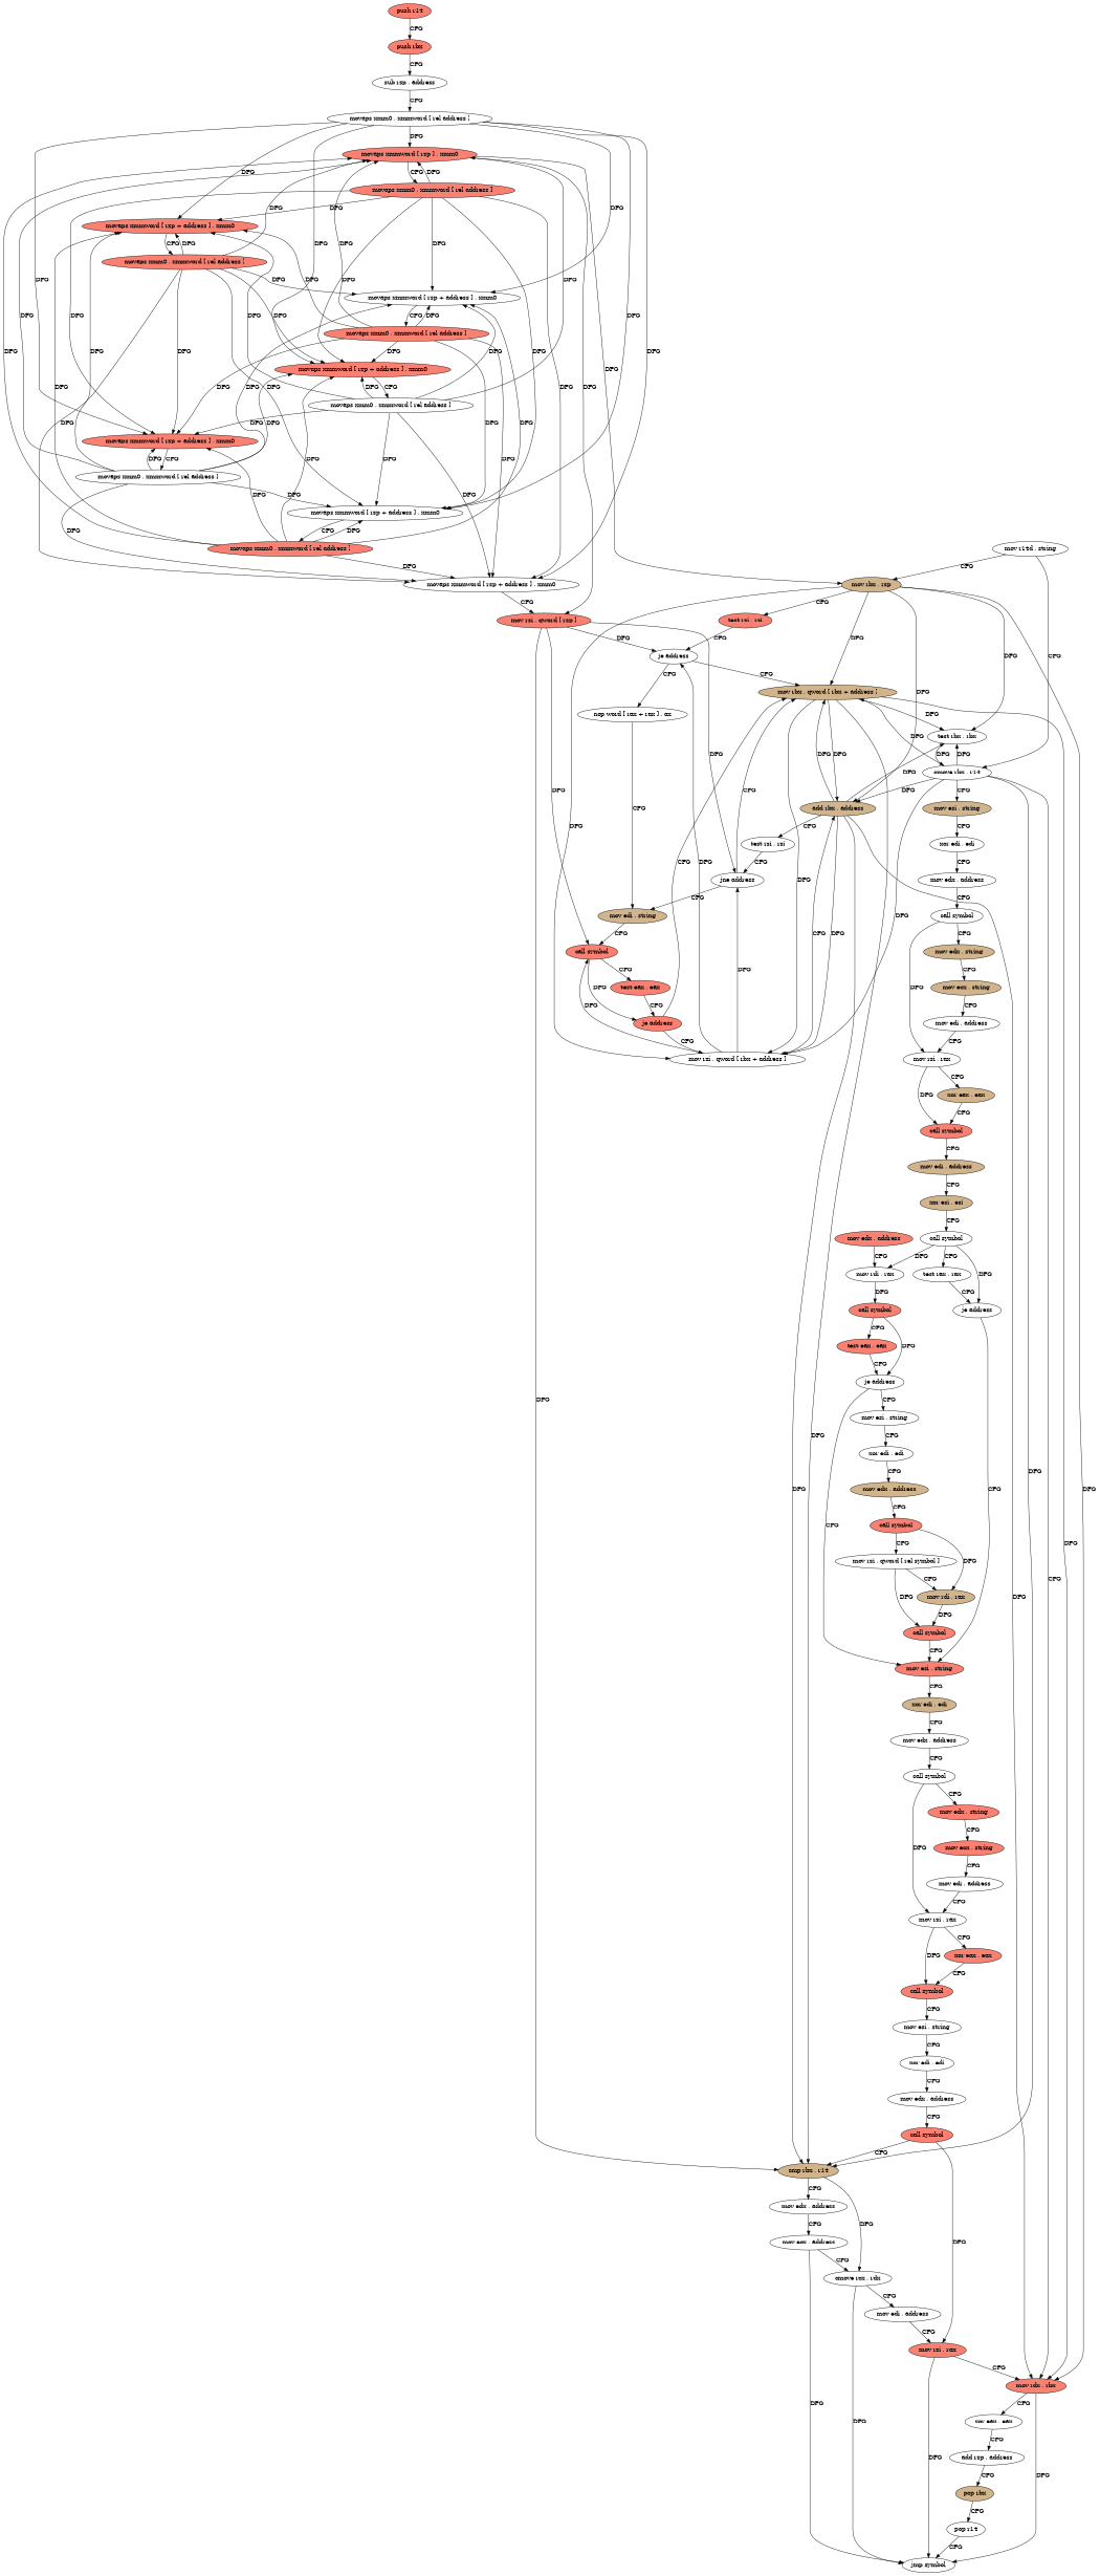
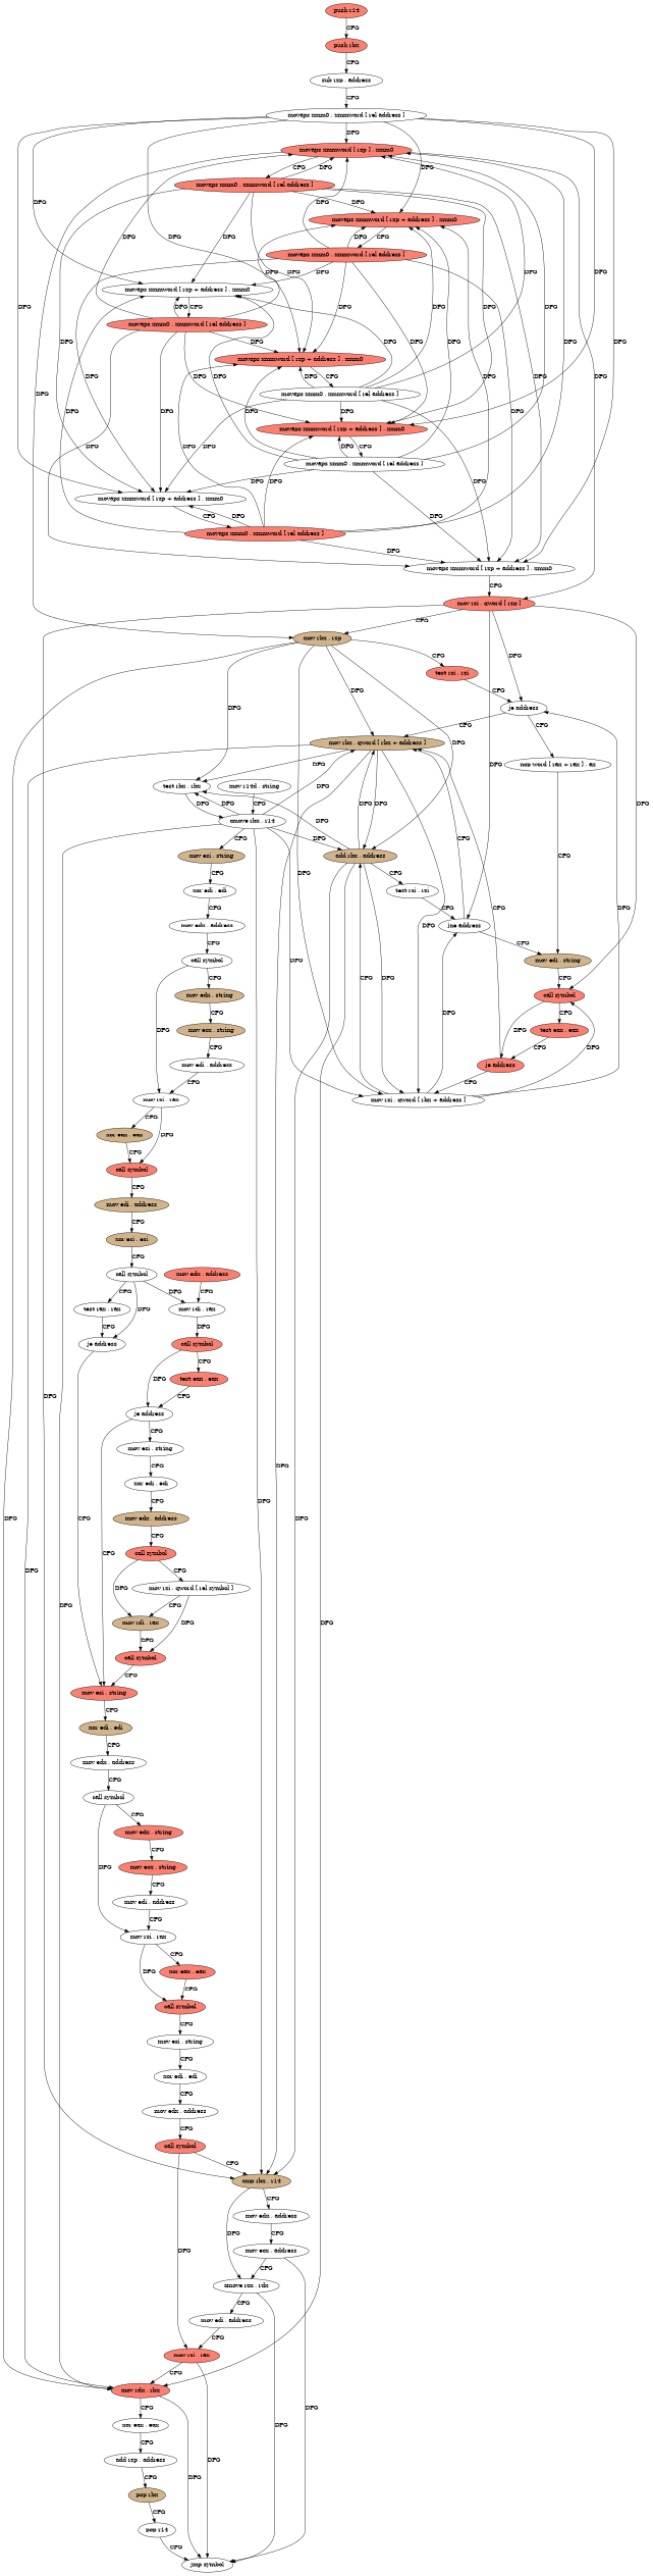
  digraph {
    node [fillcolor=white style=filled]
    n1 [fillcolor=salmon label="push r14"]
    n2 [fillcolor=salmon label="push rbx"]
    n3 [label="sub rsp , address"]
    n4 [label="movaps xmm0 , xmmword [ rel address ]"]
    n5 [fillcolor=salmon label="movaps xmmword [ rsp ] , xmm0"]
    n6 [fillcolor=salmon label="movaps xmmword [ rsp + address ] , xmm0"]
    n7 [label="movaps xmmword [ rsp + address ] , xmm0"]
    n8 [fillcolor=salmon label="movaps xmmword [ rsp + address ] , xmm0"]
    n9 [fillcolor=salmon label="movaps xmmword [ rsp + address ] , xmm0"]
    n10 [label="movaps xmmword [ rsp + address ] , xmm0"]
    n11 [label="movaps xmmword [ rsp + address ] , xmm0"]
    n12 [fillcolor=salmon label="movaps xmm0 , xmmword [ rel address ]"]
    n13 [fillcolor=salmon label="mov rsi , qword [ rsp ]"]
    n14 [fillcolor=tan label="mov rbx , rsp"]
    n15 [fillcolor=salmon label="movaps xmm0 , xmmword [ rel address ]"]
    n16 [fillcolor=salmon label="movaps xmm0 , xmmword [ rel address ]"]
    n17 [label="movaps xmm0 , xmmword [ rel address ]"]
    n18 [label="movaps xmm0 , xmmword [ rel address ]"]
    n19 [fillcolor=salmon label="movaps xmm0 , xmmword [ rel address ]"]
    n20 [label="je address"]
    n21 [label="jne address"]
    n22 [fillcolor=salmon label="call symbol"]
    n23 [fillcolor=tan label="cmp rbx , r14"]
    n24 [fillcolor=salmon label="test rsi , rsi"]
    n25 [fillcolor=tan label="mov rbx , qword [ rbx + address ]"]
    n26 [label="test rbx , rbx"]
    n27 [fillcolor=salmon label="mov rdx , rbx"]
    n28 [label="mov rsi , qword [ rbx + address ]"]
    n29 [fillcolor=tan label="add rbx , address"]
    n30 [label="nop word [ rax + rax ] , ax"]
    n31 [fillcolor=tan label="mov edi , string"]
    n32 [fillcolor=salmon label="test eax , eax"]
    n33 [fillcolor=salmon label="je address"]
    n34 [label="cmove rbx , r14"]
    n35 [label="mov edx , address"]
    n36 [label="cmove rcx , rdx"]
    n37 [label="jmp symbol"]
    n38 [label="xor eax , eax"]
    n39 [label="test rsi , rsi"]
    n40 [label="mov r14d , string"]
    n41 [fillcolor=tan label="mov esi , string"]
    n42 [label="xor edi , edi"]
    n43 [label="mov edx , address"]
    n44 [label="call symbol"]
    n45 [fillcolor=tan label="mov edx , string"]
    n46 [label="mov rsi , rax"]
    n47 [fillcolor=tan label="mov ecx , string"]
    n48 [fillcolor=tan label="xor eax , eax"]
    n49 [fillcolor=salmon label="call symbol"]
    n50 [label="mov edi , address"]
    n51 [fillcolor=tan label="mov edi , address"]
    n52 [fillcolor=tan label="xor esi , esi"]
    n53 [label="call symbol"]
    n54 [label="test rax , rax"]
    n55 [label="je address"]
    n56 [label="mov rdi , rax"]
    n57 [fillcolor=salmon label="mov esi , string"]
    n58 [fillcolor=salmon label="call symbol"]
    n59 [fillcolor=tan label="xor edi , edi"]
    n60 [label="mov edx , address"]
    n61 [fillcolor=salmon label="mov edx , address"]
    n62 [label="call symbol"]
    n63 [fillcolor=salmon label="mov edx , string"]
    n64 [label="mov rsi , rax"]
    n65 [fillcolor=salmon label="mov ecx , string"]
    n66 [fillcolor=salmon label="xor eax , eax"]
    n67 [fillcolor=salmon label="call symbol"]
    n68 [label="mov edi , address"]
    n69 [label="mov esi , string"]
    n70 [label="xor edi , edi"]
    n71 [label="mov edx , address"]
    n72 [fillcolor=salmon label="call symbol"]
    n73 [fillcolor=salmon label="mov rsi , rax"]
    n74 [label="mov ecx , address"]
    n75 [label="mov edi , address"]
    n76 [label="add rsp , address"]
    n77 [fillcolor=tan label="pop rbx"]
    n78 [label="pop r14"]
    n79 [fillcolor=salmon label="test eax , eax"]
    n80 [label="je address"]
    n81 [label="mov esi , string"]
    n82 [label="xor edi , edi"]
    n83 [fillcolor=tan label="mov edx , address"]
    n84 [fillcolor=salmon label="call symbol"]
    n85 [label="mov rsi , qword [ rel symbol ]"]
    n86 [fillcolor=tan label="mov rdi , rax"]
    n87 [fillcolor=salmon label="call symbol"]
    n1 -> n2 [label=CFG]
    n2 -> n3 [label=CFG]
    n3 -> n4 [label=CFG]
    n4 -> n5 [label=DFG]
    n4 -> n6 [label=DFG]
    n4 -> n7 [label=DFG]
    n4 -> n8 [label=DFG]
    n4 -> n9 [label=DFG]
    n4 -> n10 [label=DFG]
    n4 -> n11 [label=DFG]
    n5 -> n12 [label=CFG]
    n5 -> n13 [label=DFG]
    n5 -> n14 [label=DFG]
    n6 -> n15 [label=CFG]
    n7 -> n16 [label=CFG]
    n8 -> n17 [label=CFG]
    n9 -> n18 [label=CFG]
    n10 -> n19 [label=CFG]
    n11 -> n13 [label=CFG]
    n12 -> n5 [label=DFG]
    n12 -> n6 [label=DFG]
    n12 -> n7 [label=DFG]
    n12 -> n8 [label=DFG]
    n12 -> n9 [label=DFG]
    n12 -> n10 [label=DFG]
    n12 -> n11 [label=DFG]
-   n40 -> n14 [label=CFG]
+   n13 -> n14 [label=CFG]
    n13 -> n20 [label=DFG]
    n13 -> n21 [label=DFG]
    n13 -> n22 [label=DFG]
    n13 -> n23 [label=DFG]
    n14 -> n24 [label=CFG]
    n14 -> n25 [label=DFG]
    n14 -> n26 [label=DFG]
    n14 -> n27 [label=DFG]
    n14 -> n28 [label=DFG]
    n14 -> n29 [label=DFG]
    n15 -> n5 [label=DFG]
    n15 -> n6 [label=DFG]
    n15 -> n7 [label=DFG]
    n15 -> n8 [label=DFG]
    n15 -> n9 [label=DFG]
    n15 -> n10 [label=DFG]
    n15 -> n11 [label=DFG]
    n16 -> n5 [label=DFG]
    n16 -> n6 [label=DFG]
    n16 -> n7 [label=DFG]
    n16 -> n8 [label=DFG]
    n16 -> n9 [label=DFG]
    n16 -> n10 [label=DFG]
    n16 -> n11 [label=DFG]
    n17 -> n5 [label=DFG]
    n17 -> n6 [label=DFG]
    n17 -> n7 [label=DFG]
    n17 -> n8 [label=DFG]
    n17 -> n9 [label=DFG]
    n17 -> n10 [label=DFG]
    n17 -> n11 [label=DFG]
    n18 -> n5 [label=DFG]
    n18 -> n6 [label=DFG]
    n18 -> n7 [label=DFG]
    n18 -> n8 [label=DFG]
    n18 -> n9 [label=DFG]
    n18 -> n10 [label=DFG]
    n18 -> n11 [label=DFG]
    n19 -> n5 [label=DFG]
    n19 -> n6 [label=DFG]
    n19 -> n7 [label=DFG]
    n19 -> n8 [label=DFG]
    n19 -> n9 [label=DFG]
    n19 -> n10 [label=DFG]
    n19 -> n11 [label=DFG]
    n20 -> n25 [label=CFG]
    n20 -> n30 [label=CFG]
    n21 -> n25 [label=CFG]
    n21 -> n31 [label=CFG]
    n22 -> n32 [label=CFG]
    n22 -> n33 [label=DFG]
    n23 -> n35 [label=CFG]
    n23 -> n36 [label=DFG]
    n24 -> n20 [label=CFG]
    n25 -> n23 [label=DFG]
    n25 -> n26 [label=DFG]
    n25 -> n27 [label=DFG]
    n25 -> n28 [label=DFG]
    n25 -> n29 [label=DFG]
    n26 -> n34 [label=DFG]
    n27 -> n37 [label=DFG]
    n27 -> n38 [label=CFG]
    n28 -> n20 [label=DFG]
    n28 -> n21 [label=DFG]
    n28 -> n22 [label=DFG]
    n28 -> n29 [label=CFG]
    n29 -> n23 [label=DFG]
    n29 -> n25 [label=DFG]
    n29 -> n26 [label=DFG]
    n29 -> n27 [label=DFG]
    n29 -> n28 [label=DFG]
    n29 -> n39 [label=CFG]
    n30 -> n31 [label=CFG]
    n31 -> n22 [label=CFG]
    n32 -> n33 [label=CFG]
    n33 -> n25 [label=CFG]
    n33 -> n28 [label=CFG]
    n34 -> n23 [label=DFG]
    n34 -> n25 [label=DFG]
    n34 -> n26 [label=DFG]
-   n34 -> n27 [label=CFG]
+   n34 -> n27 [label=DFG]
    n34 -> n28 [label=DFG]
    n34 -> n29 [label=DFG]
    n34 -> n41 [label=CFG]
    n35 -> n74 [label=CFG]
    n36 -> n37 [label=DFG]
    n36 -> n75 [label=CFG]
    n38 -> n76 [label=CFG]
    n39 -> n21 [label=CFG]
    n40 -> n34 [label=CFG]
    n41 -> n42 [label=CFG]
    n42 -> n43 [label=CFG]
    n43 -> n44 [label=CFG]
    n44 -> n45 [label=CFG]
    n44 -> n46 [label=DFG]
    n45 -> n47 [label=CFG]
    n46 -> n48 [label=CFG]
    n46 -> n49 [label=DFG]
    n47 -> n50 [label=CFG]
    n48 -> n49 [label=CFG]
    n49 -> n51 [label=CFG]
    n50 -> n46 [label=CFG]
    n51 -> n52 [label=CFG]
    n52 -> n53 [label=CFG]
    n53 -> n54 [label=CFG]
    n53 -> n55 [label=DFG]
    n53 -> n56 [label=DFG]
    n54 -> n55 [label=CFG]
    n55 -> n57 [label=CFG]
    n56 -> n58 [label=DFG]
    n57 -> n59 [label=CFG]
    n58 -> n79 [label=CFG]
    n58 -> n80 [label=DFG]
    n59 -> n60 [label=CFG]
    n60 -> n62 [label=CFG]
    n61 -> n56 [label=CFG]
    n62 -> n63 [label=CFG]
    n62 -> n64 [label=DFG]
    n63 -> n65 [label=CFG]
    n64 -> n66 [label=CFG]
    n64 -> n67 [label=DFG]
    n65 -> n68 [label=CFG]
    n66 -> n67 [label=CFG]
    n67 -> n69 [label=CFG]
    n68 -> n64 [label=CFG]
    n69 -> n70 [label=CFG]
    n70 -> n71 [label=CFG]
    n71 -> n72 [label=CFG]
    n72 -> n23 [label=CFG]
    n72 -> n73 [label=DFG]
    n73 -> n27 [label=CFG]
    n73 -> n37 [label=DFG]
    n74 -> n36 [label=CFG]
    n74 -> n37 [label=DFG]
    n75 -> n73 [label=CFG]
    n76 -> n77 [label=CFG]
    n77 -> n78 [label=CFG]
    n78 -> n37 [label=CFG]
    n79 -> n80 [label=CFG]
    n80 -> n57 [label=CFG]
    n80 -> n81 [label=CFG]
    n81 -> n82 [label=CFG]
    n82 -> n83 [label=CFG]
    n83 -> n84 [label=CFG]
    n84 -> n85 [label=CFG]
    n84 -> n86 [label=DFG]
    n85 -> n86 [label=CFG]
    n85 -> n87 [label=DFG]
    n86 -> n87 [label=DFG]
    n87 -> n57 [label=CFG]
  }
